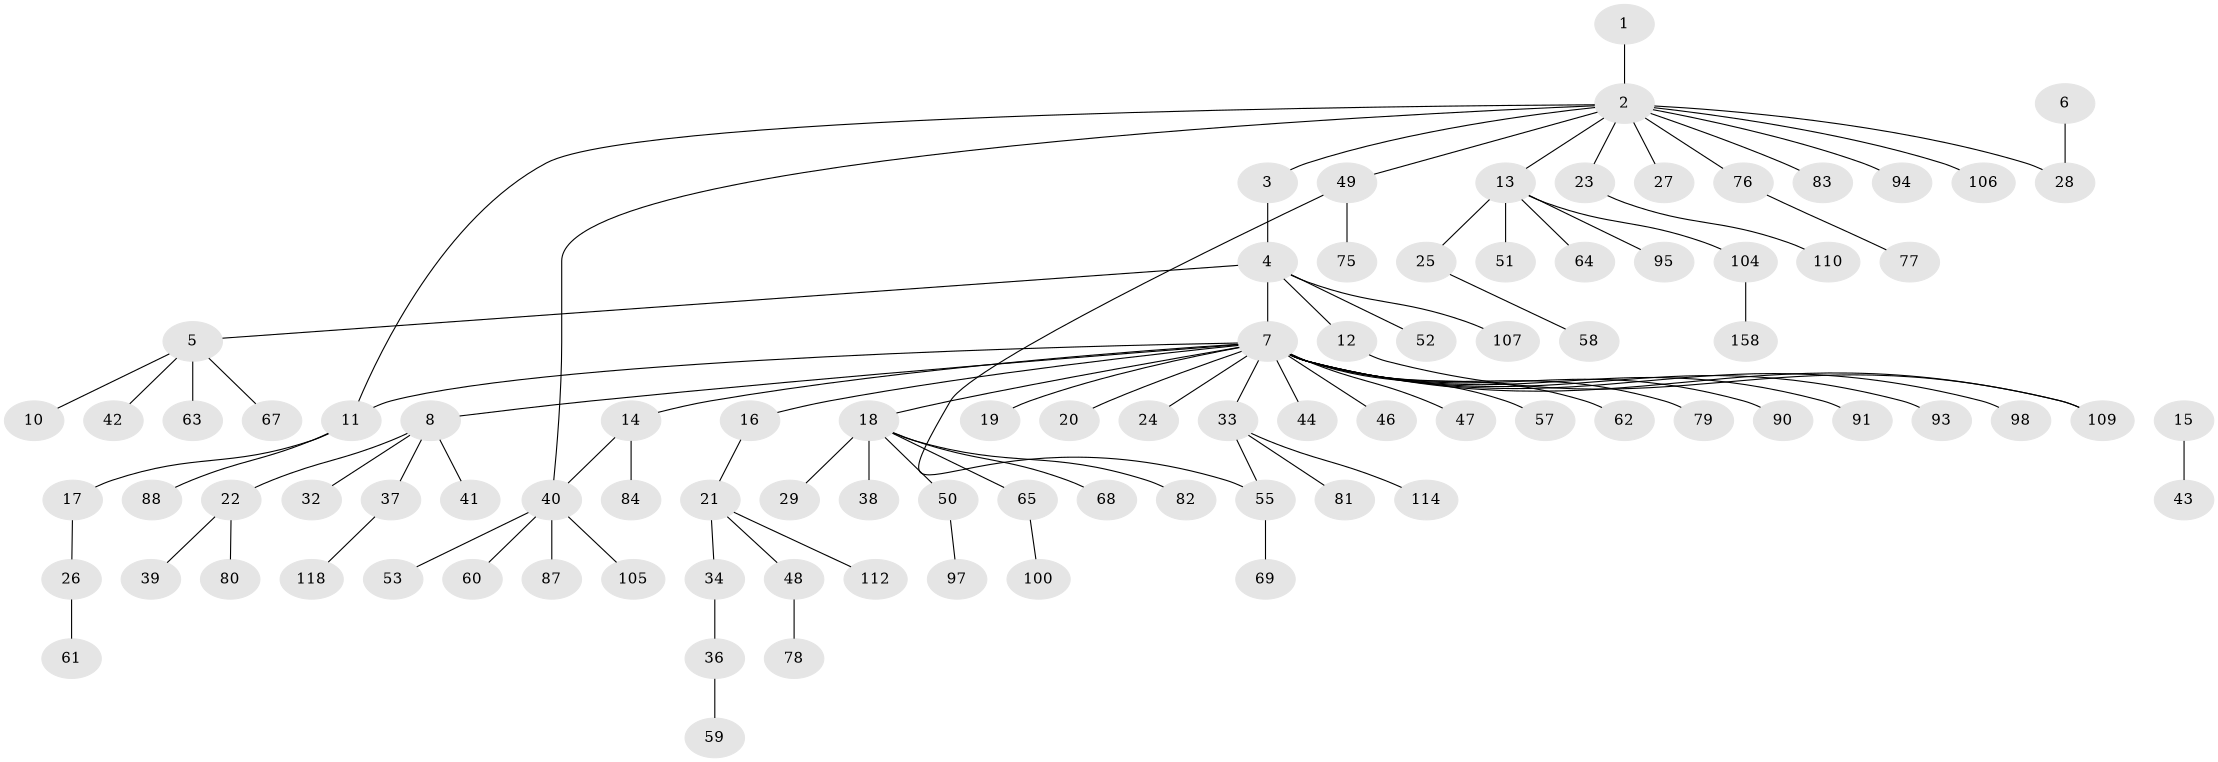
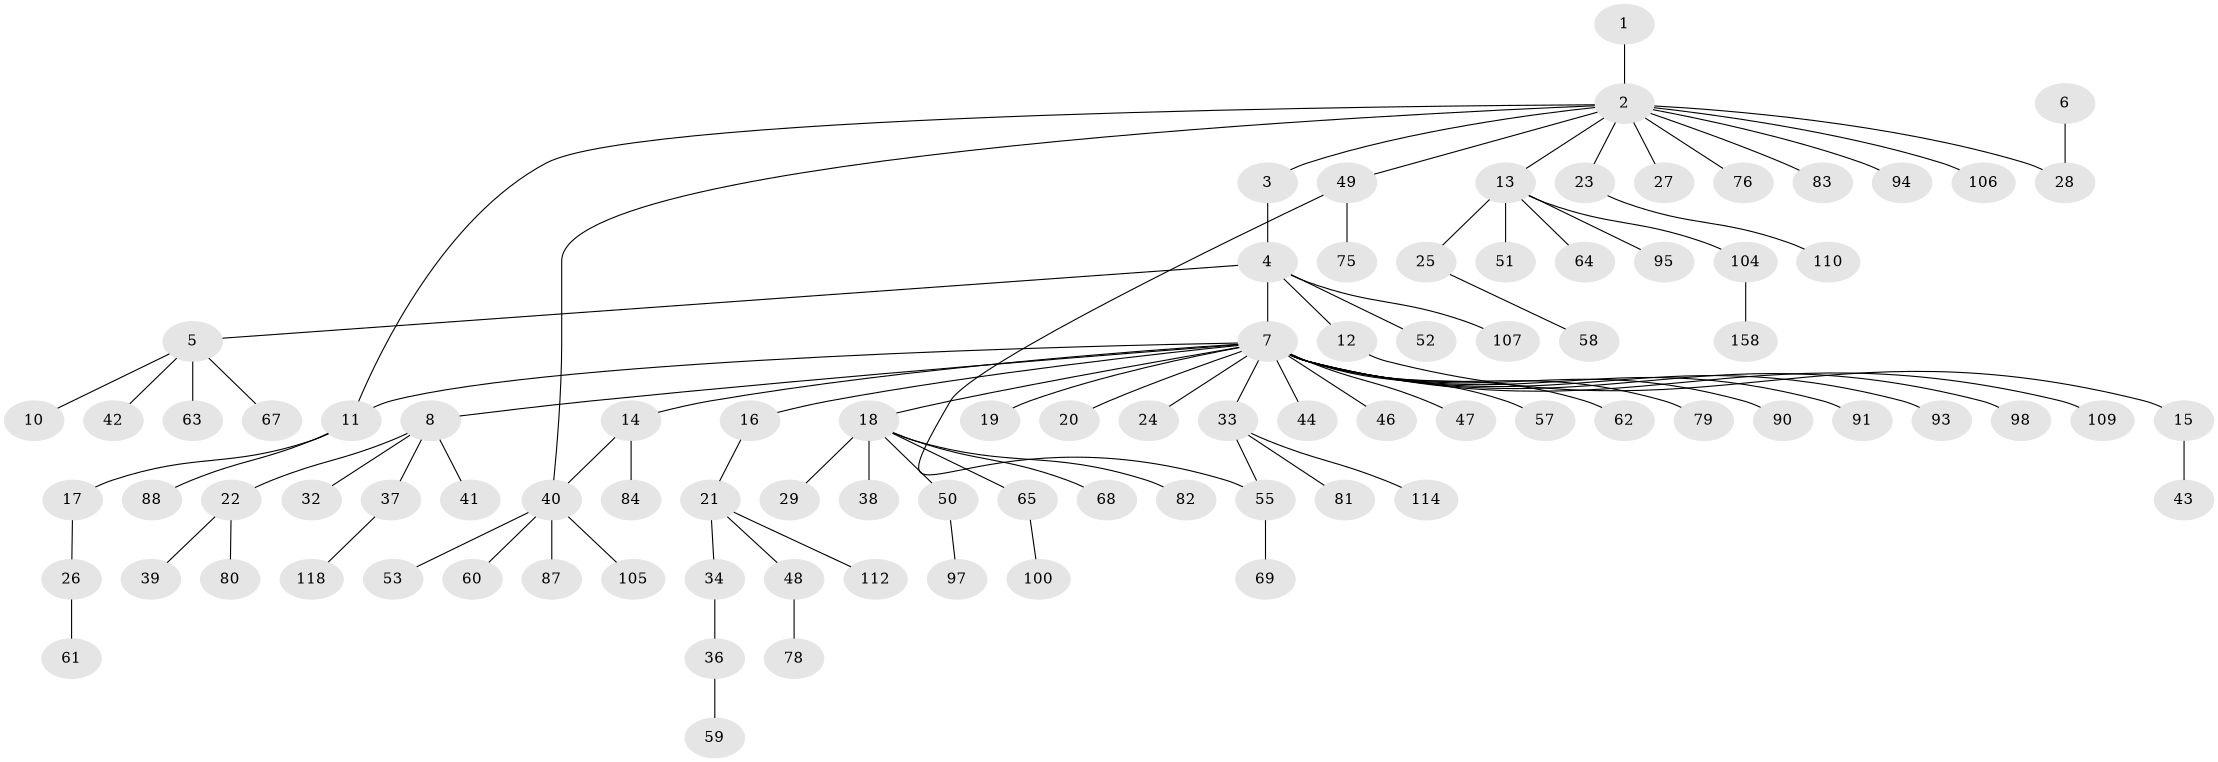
  graph {
    node [color=gray90 style=filled]
    2 [super="+102"]
    3
    11 [super="+70"]
    13 [super="+85"]
    23 [super="+111"]
    27
    40 [super="+45"]
    49 [super="+54"]
    76
    83
    94
    106
    28
    1
    4 [super="+96"]
    6 [super="+92"]
    17 [super="+35"]
    88
    25 [super="+72"]
    51
    64
    95
    104
    110
    53
    60
    87
    105
    55
    75
-   77
    5 [super="+31"]
    7 [super="+9"]
    12
    52 [super="+113"]
    107
    10
    42
    63
    67
    8 [super="+56"]
    14
    16
    18 [super="+71"]
    19
    20
    24
    33 [super="+74"]
    44
    46
    47
    57
    62
    79
    90
    91
    93
    98 [super="+117"]
    109
    15 [super="+116"]
    22
    32
    37
    41
    84
    21 [super="+30"]
    29
    38 [super="+66"]
    50 [super="+89"]
    65
    68
    82 [super="+103"]
    81
    114
    39
    80
    118
    26
    43
    58
    n81 [label=158]
    34
    48 [super="+73"]
    112
    61 [super="+115"]
    97
    100
    36 [super="+86"]
    78
    69
    59
    2 -- 3
    2 -- 11
    2 -- 13
    2 -- 23
    2 -- 27
    2 -- 40
    2 -- 49
    2 -- 76
    2 -- 83
    2 -- 94
    2 -- 106
    2 -- 28
    3 -- 4
    11 -- 17
    11 -- 88
    13 -- 25
    13 -- 51
    13 -- 64
    13 -- 95
    13 -- 104
    23 -- 110
    40 -- 53
    40 -- 60
    40 -- 87
    40 -- 105
    49 -- 55
    49 -- 75
-   76 -- 77
    1 -- 2
    4 -- 5
    4 -- 7
    4 -- 12
    4 -- 52
    4 -- 107
    6 -- 28
    17 -- 26
    25 -- 58
    104 -- n81
    55 -- 69
    5 -- 10
    5 -- 42
    5 -- 63
    5 -- 67
    7 -- 11
    7 -- 8
    7 -- 14
    7 -- 16
    7 -- 18
    7 -- 19
    7 -- 20
    7 -- 24
    7 -- 33
    7 -- 44
    7 -- 46
    7 -- 47
    7 -- 57
    7 -- 62
    7 -- 79
    7 -- 90
    7 -- 91
    7 -- 93
    7 -- 98
    7 -- 109
-   12 -- 109
+   12 -- 15
    8 -- 22
    8 -- 32
    8 -- 37
    8 -- 41
    14 -- 40
    14 -- 84
    16 -- 21
    18 -- 29
    18 -- 38
    18 -- 50
    18 -- 65
    18 -- 68
    18 -- 82
    33 -- 55
    33 -- 81
    33 -- 114
    15 -- 43
    22 -- 39
    22 -- 80
    37 -- 118
    21 -- 34
    21 -- 48
    21 -- 112
    50 -- 97
    65 -- 100
    26 -- 61
    34 -- 36
    48 -- 78
    36 -- 59
  }
